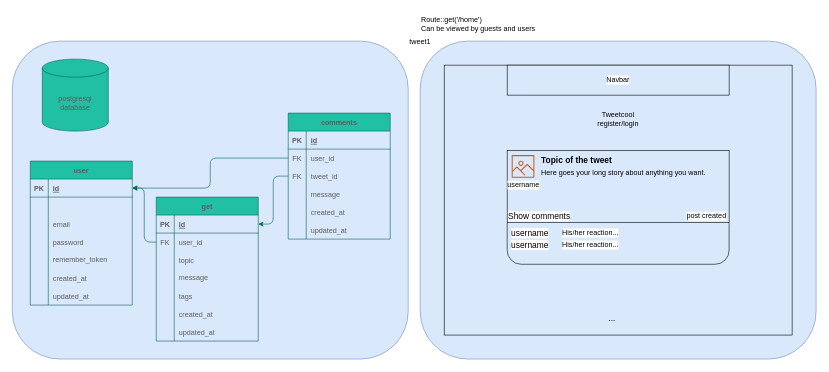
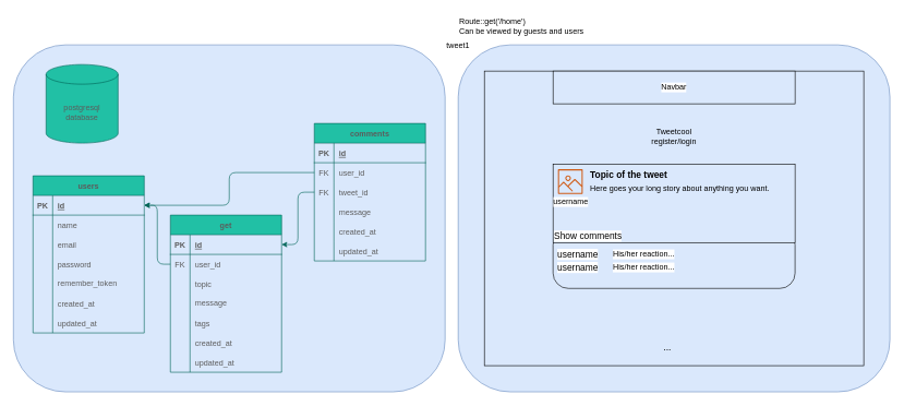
  <mxCell id="0" />
  <mxCell id="1" parent="0" />
  <mxCell id="2" value="" style="rounded=1;whiteSpace=wrap;html=1;strokeColor=#6c8ebf;fillColor=#DAE8FC;" vertex="1" parent="1"><mxGeometry x="20" y="68" width="660" height="530" as="geometry" /></mxCell>
  <mxCell id="3" value="postgresql&lt;br&gt;database" style="shape=cylinder3;whiteSpace=wrap;html=1;boundedLbl=1;backgroundOutline=1;size=15;fillColor=#21C0A5;strokeColor=#006658;fontColor=#5C5C5C;" vertex="1" parent="1"><mxGeometry x="70" y="98" width="110" height="120" as="geometry" /></mxCell>
  <mxCell id="4" style="edgeStyle=orthogonalEdgeStyle;curved=0;rounded=1;sketch=0;orthogonalLoop=1;jettySize=auto;html=1;entryX=1;entryY=0.5;entryDx=0;entryDy=0;fillColor=#21C0A5;fontColor=#5C5C5C;strokeColor=#006658;" edge="1" parent="1" source="37" target="12"><mxGeometry relative="1" as="geometry" /></mxCell>
  <mxCell id="5" style="edgeStyle=orthogonalEdgeStyle;rounded=1;orthogonalLoop=1;jettySize=auto;html=1;entryX=1;entryY=0.5;entryDx=0;entryDy=0;strokeColor=#006658;" edge="1" parent="1" source="62" target="34"><mxGeometry relative="1" as="geometry" /></mxCell>
  <mxCell id="6" style="edgeStyle=orthogonalEdgeStyle;rounded=1;orthogonalLoop=1;jettySize=auto;html=1;entryX=1;entryY=0.5;entryDx=0;entryDy=0;strokeColor=#006658;" edge="1" parent="1" source="59" target="12"><mxGeometry relative="1" as="geometry" /></mxCell>
  <mxCell id="7" value="Route::get('/home')&lt;br&gt;&lt;div style=&quot;&quot;&gt;&lt;span&gt;Can be viewed by guests and users&lt;/span&gt;&lt;/div&gt;" style="text;html=1;strokeColor=none;fillColor=none;align=left;verticalAlign=middle;whiteSpace=wrap;rounded=0;" vertex="1" parent="1"><mxGeometry x="700" y="20" width="200" height="40" as="geometry" /></mxCell>
  <mxCell id="8" value="" style="rounded=1;whiteSpace=wrap;html=1;strokeColor=#6c8ebf;fillColor=#DAE8FC;" vertex="1" parent="1"><mxGeometry x="700" y="68" width="660" height="530" as="geometry" /></mxCell>
  <mxCell id="9" value="" style="rounded=0;whiteSpace=wrap;html=1;labelBackgroundColor=#ffffff;fillColor=#DAE8FC;align=left;" vertex="1" parent="1"><mxGeometry x="740" y="108" width="580" height="450" as="geometry" /></mxCell>
  <mxCell id="10" value="Navbar" style="rounded=0;whiteSpace=wrap;html=1;labelBackgroundColor=#ffffff;fillColor=#DAE8FC;align=center;" vertex="1" parent="1"><mxGeometry x="845" y="108" width="370" height="50" as="geometry" /></mxCell>
- <mxCell id="11" value="user" style="shape=table;startSize=30;container=1;collapsible=1;childLayout=tableLayout;fixedRows=1;rowLines=0;fontStyle=1;align=center;resizeLast=1;fillColor=#21C0A5;strokeColor=#006658;fontColor=#5C5C5C;" vertex="1" parent="1"><mxGeometry x="50" y="268" width="170" height="240" as="geometry"><mxRectangle x="40" y="190" width="60" height="30" as="alternateBounds" /></mxGeometry></mxCell>
+ <mxCell id="11" value="users" style="shape=table;startSize=30;container=1;collapsible=1;childLayout=tableLayout;fixedRows=1;rowLines=0;fontStyle=1;align=center;resizeLast=1;fillColor=#21C0A5;strokeColor=#006658;fontColor=#5C5C5C;" vertex="1" parent="1"><mxGeometry x="50" y="268" width="170" height="240" as="geometry"><mxRectangle x="40" y="190" width="60" height="30" as="alternateBounds" /></mxGeometry></mxCell>
  <mxCell id="12" value="" style="shape=partialRectangle;collapsible=0;dropTarget=0;pointerEvents=0;fillColor=none;top=0;left=0;bottom=1;right=0;points=[[0,0.5],[1,0.5]];portConstraint=eastwest;strokeColor=#006658;fontColor=#5C5C5C;" vertex="1" parent="11"><mxGeometry y="30" width="170" height="30" as="geometry" /></mxCell>
  <mxCell id="13" value="PK" style="shape=partialRectangle;connectable=0;fillColor=none;top=0;left=0;bottom=0;right=0;fontStyle=1;overflow=hidden;strokeColor=#006658;fontColor=#5C5C5C;" vertex="1" parent="12"><mxGeometry width="30" height="30" as="geometry" /></mxCell>
  <mxCell id="14" value="id" style="shape=partialRectangle;connectable=0;fillColor=none;top=0;left=0;bottom=0;right=0;align=left;spacingLeft=6;fontStyle=5;overflow=hidden;strokeColor=#006658;fontColor=#5C5C5C;" vertex="1" parent="12"><mxGeometry x="30" width="140" height="30" as="geometry" /></mxCell>
  <mxCell id="15" value="" style="shape=partialRectangle;collapsible=0;dropTarget=0;pointerEvents=0;fillColor=none;top=0;left=0;bottom=0;right=0;points=[[0,0.5],[1,0.5]];portConstraint=eastwest;strokeColor=#006658;fontColor=#5C5C5C;" vertex="1" parent="11"><mxGeometry y="60" width="170" height="30" as="geometry" /></mxCell>
  <mxCell id="16" value="" style="shape=partialRectangle;connectable=0;fillColor=none;top=0;left=0;bottom=0;right=0;editable=1;overflow=hidden;strokeColor=#006658;fontColor=#5C5C5C;" vertex="1" parent="15"><mxGeometry width="30" height="30" as="geometry" /></mxCell>
+ <mxCell id="17" value="name" style="shape=partialRectangle;connectable=0;fillColor=none;top=0;left=0;bottom=0;right=0;align=left;spacingLeft=6;overflow=hidden;strokeColor=#006658;fontColor=#5C5C5C;" vertex="1" parent="15"><mxGeometry x="30" width="140" height="30" as="geometry" /></mxCell>
  <mxCell id="18" value="" style="shape=partialRectangle;collapsible=0;dropTarget=0;pointerEvents=0;fillColor=none;top=0;left=0;bottom=0;right=0;points=[[0,0.5],[1,0.5]];portConstraint=eastwest;strokeColor=#006658;fontColor=#5C5C5C;" vertex="1" parent="11"><mxGeometry y="90" width="170" height="30" as="geometry" /></mxCell>
  <mxCell id="19" value="" style="shape=partialRectangle;connectable=0;fillColor=none;top=0;left=0;bottom=0;right=0;editable=1;overflow=hidden;strokeColor=#006658;fontColor=#5C5C5C;" vertex="1" parent="18"><mxGeometry width="30" height="30" as="geometry" /></mxCell>
  <mxCell id="20" value="email" style="shape=partialRectangle;connectable=0;fillColor=none;top=0;left=0;bottom=0;right=0;align=left;spacingLeft=6;overflow=hidden;strokeColor=#006658;fontColor=#5C5C5C;" vertex="1" parent="18"><mxGeometry x="30" width="140" height="30" as="geometry" /></mxCell>
  <mxCell id="21" value="" style="shape=partialRectangle;collapsible=0;dropTarget=0;pointerEvents=0;fillColor=none;top=0;left=0;bottom=0;right=0;points=[[0,0.5],[1,0.5]];portConstraint=eastwest;strokeColor=#006658;fontColor=#5C5C5C;" vertex="1" parent="11"><mxGeometry y="120" width="170" height="30" as="geometry" /></mxCell>
  <mxCell id="22" value="" style="shape=partialRectangle;connectable=0;fillColor=none;top=0;left=0;bottom=0;right=0;editable=1;overflow=hidden;strokeColor=#006658;fontColor=#5C5C5C;" vertex="1" parent="21"><mxGeometry width="30" height="30" as="geometry" /></mxCell>
  <mxCell id="23" value="password" style="shape=partialRectangle;connectable=0;fillColor=none;top=0;left=0;bottom=0;right=0;align=left;spacingLeft=6;overflow=hidden;strokeColor=#006658;fontColor=#5C5C5C;" vertex="1" parent="21"><mxGeometry x="30" width="140" height="30" as="geometry" /></mxCell>
  <mxCell id="24" value="" style="shape=partialRectangle;collapsible=0;dropTarget=0;pointerEvents=0;fillColor=none;top=0;left=0;bottom=0;right=0;points=[[0,0.5],[1,0.5]];portConstraint=eastwest;strokeColor=#006658;fontColor=#5C5C5C;" vertex="1" parent="11"><mxGeometry y="150" width="170" height="30" as="geometry" /></mxCell>
  <mxCell id="25" value="" style="shape=partialRectangle;connectable=0;fillColor=none;top=0;left=0;bottom=0;right=0;editable=1;overflow=hidden;strokeColor=#006658;fontColor=#5C5C5C;" vertex="1" parent="24"><mxGeometry width="30" height="30" as="geometry" /></mxCell>
  <mxCell id="26" value="remember_token" style="shape=partialRectangle;connectable=0;fillColor=none;top=0;left=0;bottom=0;right=0;align=left;spacingLeft=6;overflow=hidden;strokeColor=#006658;fontColor=#5C5C5C;whiteSpace=wrap;" vertex="1" parent="24"><mxGeometry x="30" width="140" height="30" as="geometry" /></mxCell>
  <mxCell id="27" style="shape=partialRectangle;collapsible=0;dropTarget=0;pointerEvents=0;fillColor=none;top=0;left=0;bottom=0;right=0;points=[[0,0.5],[1,0.5]];portConstraint=eastwest;strokeColor=#006658;fontColor=#5C5C5C;" vertex="1" parent="11"><mxGeometry y="180" width="170" height="30" as="geometry" /></mxCell>
  <mxCell id="28" style="shape=partialRectangle;connectable=0;fillColor=none;top=0;left=0;bottom=0;right=0;editable=1;overflow=hidden;strokeColor=#006658;fontColor=#5C5C5C;" vertex="1" parent="27"><mxGeometry width="30" height="30" as="geometry" /></mxCell>
  <mxCell id="29" value="created_at" style="shape=partialRectangle;connectable=0;fillColor=none;top=0;left=0;bottom=0;right=0;align=left;spacingLeft=6;overflow=hidden;strokeColor=#006658;fontColor=#5C5C5C;" vertex="1" parent="27"><mxGeometry x="30" width="140" height="30" as="geometry" /></mxCell>
  <mxCell id="30" style="shape=partialRectangle;collapsible=0;dropTarget=0;pointerEvents=0;fillColor=none;top=0;left=0;bottom=0;right=0;points=[[0,0.5],[1,0.5]];portConstraint=eastwest;strokeColor=#006658;fontColor=#5C5C5C;" vertex="1" parent="11"><mxGeometry y="210" width="170" height="30" as="geometry" /></mxCell>
  <mxCell id="31" style="shape=partialRectangle;connectable=0;fillColor=none;top=0;left=0;bottom=0;right=0;editable=1;overflow=hidden;strokeColor=#006658;fontColor=#5C5C5C;" vertex="1" parent="30"><mxGeometry width="30" height="30" as="geometry" /></mxCell>
  <mxCell id="32" value="updated_at" style="shape=partialRectangle;connectable=0;fillColor=none;top=0;left=0;bottom=0;right=0;align=left;spacingLeft=6;overflow=hidden;strokeColor=#006658;fontColor=#5C5C5C;" vertex="1" parent="30"><mxGeometry x="30" width="140" height="30" as="geometry" /></mxCell>
  <mxCell id="33" value="get" style="shape=table;startSize=30;container=1;collapsible=1;childLayout=tableLayout;fixedRows=1;rowLines=0;fontStyle=1;align=center;resizeLast=1;fillColor=#21C0A5;strokeColor=#006658;fontColor=#5C5C5C;" vertex="1" parent="1"><mxGeometry x="260" y="328" width="170" height="240" as="geometry"><mxRectangle x="40" y="190" width="60" height="30" as="alternateBounds" /></mxGeometry></mxCell>
  <mxCell id="34" value="" style="shape=partialRectangle;collapsible=0;dropTarget=0;pointerEvents=0;fillColor=none;top=0;left=0;bottom=1;right=0;points=[[0,0.5],[1,0.5]];portConstraint=eastwest;strokeColor=#006658;fontColor=#5C5C5C;" vertex="1" parent="33"><mxGeometry y="30" width="170" height="30" as="geometry" /></mxCell>
  <mxCell id="35" value="PK" style="shape=partialRectangle;connectable=0;fillColor=none;top=0;left=0;bottom=0;right=0;fontStyle=1;overflow=hidden;strokeColor=#006658;fontColor=#5C5C5C;" vertex="1" parent="34"><mxGeometry width="30" height="30" as="geometry" /></mxCell>
  <mxCell id="36" value="id" style="shape=partialRectangle;connectable=0;fillColor=none;top=0;left=0;bottom=0;right=0;align=left;spacingLeft=6;fontStyle=5;overflow=hidden;strokeColor=#006658;fontColor=#5C5C5C;" vertex="1" parent="34"><mxGeometry x="30" width="140" height="30" as="geometry" /></mxCell>
  <mxCell id="37" value="" style="shape=partialRectangle;collapsible=0;dropTarget=0;pointerEvents=0;fillColor=none;top=0;left=0;bottom=0;right=0;points=[[0,0.5],[1,0.5]];portConstraint=eastwest;strokeColor=#006658;fontColor=#5C5C5C;" vertex="1" parent="33"><mxGeometry y="60" width="170" height="30" as="geometry" /></mxCell>
  <mxCell id="38" value="FK" style="shape=partialRectangle;connectable=0;fillColor=none;top=0;left=0;bottom=0;right=0;editable=1;overflow=hidden;strokeColor=#006658;fontColor=#5C5C5C;" vertex="1" parent="37"><mxGeometry width="30" height="30" as="geometry" /></mxCell>
  <mxCell id="39" value="user_id" style="shape=partialRectangle;connectable=0;fillColor=none;top=0;left=0;bottom=0;right=0;align=left;spacingLeft=6;overflow=hidden;strokeColor=#006658;fontColor=#5C5C5C;" vertex="1" parent="37"><mxGeometry x="30" width="140" height="30" as="geometry" /></mxCell>
  <mxCell id="40" value="" style="shape=partialRectangle;collapsible=0;dropTarget=0;pointerEvents=0;fillColor=none;top=0;left=0;bottom=0;right=0;points=[[0,0.5],[1,0.5]];portConstraint=eastwest;strokeColor=#006658;fontColor=#5C5C5C;" vertex="1" parent="33"><mxGeometry y="90" width="170" height="30" as="geometry" /></mxCell>
  <mxCell id="41" value="" style="shape=partialRectangle;connectable=0;fillColor=none;top=0;left=0;bottom=0;right=0;editable=1;overflow=hidden;strokeColor=#006658;fontColor=#5C5C5C;" vertex="1" parent="40"><mxGeometry width="30" height="30" as="geometry" /></mxCell>
  <mxCell id="42" value="topic" style="shape=partialRectangle;connectable=0;fillColor=none;top=0;left=0;bottom=0;right=0;align=left;spacingLeft=6;overflow=hidden;strokeColor=#006658;fontColor=#5C5C5C;" vertex="1" parent="40"><mxGeometry x="30" width="140" height="30" as="geometry" /></mxCell>
  <mxCell id="43" value="" style="shape=partialRectangle;collapsible=0;dropTarget=0;pointerEvents=0;fillColor=none;top=0;left=0;bottom=0;right=0;points=[[0,0.5],[1,0.5]];portConstraint=eastwest;strokeColor=#006658;fontColor=#5C5C5C;" vertex="1" parent="33"><mxGeometry y="120" width="170" height="30" as="geometry" /></mxCell>
  <mxCell id="44" value="" style="shape=partialRectangle;connectable=0;fillColor=none;top=0;left=0;bottom=0;right=0;editable=1;overflow=hidden;strokeColor=#006658;fontColor=#5C5C5C;" vertex="1" parent="43"><mxGeometry width="30" height="30" as="geometry" /></mxCell>
  <mxCell id="45" value="message" style="shape=partialRectangle;connectable=0;fillColor=none;top=0;left=0;bottom=0;right=0;align=left;spacingLeft=6;overflow=hidden;strokeColor=#006658;fontColor=#5C5C5C;whiteSpace=wrap;" vertex="1" parent="43"><mxGeometry x="30" width="140" height="30" as="geometry" /></mxCell>
  <mxCell id="46" value="" style="shape=partialRectangle;collapsible=0;dropTarget=0;pointerEvents=0;fillColor=none;top=0;left=0;bottom=0;right=0;points=[[0,0.5],[1,0.5]];portConstraint=eastwest;strokeColor=#006658;fontColor=#5C5C5C;" vertex="1" parent="33"><mxGeometry y="150" width="170" height="30" as="geometry" /></mxCell>
  <mxCell id="47" value="" style="shape=partialRectangle;connectable=0;fillColor=none;top=0;left=0;bottom=0;right=0;editable=1;overflow=hidden;strokeColor=#006658;fontColor=#5C5C5C;" vertex="1" parent="46"><mxGeometry width="30" height="30" as="geometry" /></mxCell>
  <mxCell id="48" value="tags" style="shape=partialRectangle;connectable=0;fillColor=none;top=0;left=0;bottom=0;right=0;align=left;spacingLeft=6;overflow=hidden;strokeColor=#006658;fontColor=#5C5C5C;" vertex="1" parent="46"><mxGeometry x="30" width="140" height="30" as="geometry" /></mxCell>
  <mxCell id="49" style="shape=partialRectangle;collapsible=0;dropTarget=0;pointerEvents=0;fillColor=none;top=0;left=0;bottom=0;right=0;points=[[0,0.5],[1,0.5]];portConstraint=eastwest;strokeColor=#006658;fontColor=#5C5C5C;" vertex="1" parent="33"><mxGeometry y="180" width="170" height="30" as="geometry" /></mxCell>
  <mxCell id="50" style="shape=partialRectangle;connectable=0;fillColor=none;top=0;left=0;bottom=0;right=0;editable=1;overflow=hidden;strokeColor=#006658;fontColor=#5C5C5C;" vertex="1" parent="49"><mxGeometry width="30" height="30" as="geometry" /></mxCell>
  <mxCell id="51" value="created_at" style="shape=partialRectangle;connectable=0;fillColor=none;top=0;left=0;bottom=0;right=0;align=left;spacingLeft=6;overflow=hidden;strokeColor=#006658;fontColor=#5C5C5C;" vertex="1" parent="49"><mxGeometry x="30" width="140" height="30" as="geometry" /></mxCell>
  <mxCell id="52" style="shape=partialRectangle;collapsible=0;dropTarget=0;pointerEvents=0;fillColor=none;top=0;left=0;bottom=0;right=0;points=[[0,0.5],[1,0.5]];portConstraint=eastwest;strokeColor=#006658;fontColor=#5C5C5C;" vertex="1" parent="33"><mxGeometry y="210" width="170" height="30" as="geometry" /></mxCell>
  <mxCell id="53" style="shape=partialRectangle;connectable=0;fillColor=none;top=0;left=0;bottom=0;right=0;editable=1;overflow=hidden;strokeColor=#006658;fontColor=#5C5C5C;" vertex="1" parent="52"><mxGeometry width="30" height="30" as="geometry" /></mxCell>
  <mxCell id="54" value="updated_at" style="shape=partialRectangle;connectable=0;fillColor=none;top=0;left=0;bottom=0;right=0;align=left;spacingLeft=6;overflow=hidden;strokeColor=#006658;fontColor=#5C5C5C;" vertex="1" parent="52"><mxGeometry x="30" width="140" height="30" as="geometry" /></mxCell>
  <mxCell id="55" value="comments" style="shape=table;startSize=30;container=1;collapsible=1;childLayout=tableLayout;fixedRows=1;rowLines=0;fontStyle=1;align=center;resizeLast=1;fillColor=#21C0A5;strokeColor=#006658;fontColor=#5C5C5C;" vertex="1" parent="1"><mxGeometry x="480" y="188" width="170" height="210" as="geometry"><mxRectangle x="40" y="190" width="60" height="30" as="alternateBounds" /></mxGeometry></mxCell>
  <mxCell id="56" value="" style="shape=partialRectangle;collapsible=0;dropTarget=0;pointerEvents=0;fillColor=none;top=0;left=0;bottom=1;right=0;points=[[0,0.5],[1,0.5]];portConstraint=eastwest;strokeColor=#006658;fontColor=#5C5C5C;" vertex="1" parent="55"><mxGeometry y="30" width="170" height="30" as="geometry" /></mxCell>
  <mxCell id="57" value="PK" style="shape=partialRectangle;connectable=0;fillColor=none;top=0;left=0;bottom=0;right=0;fontStyle=1;overflow=hidden;strokeColor=#006658;fontColor=#5C5C5C;" vertex="1" parent="56"><mxGeometry width="30" height="30" as="geometry" /></mxCell>
  <mxCell id="58" value="id" style="shape=partialRectangle;connectable=0;fillColor=none;top=0;left=0;bottom=0;right=0;align=left;spacingLeft=6;fontStyle=5;overflow=hidden;strokeColor=#006658;fontColor=#5C5C5C;" vertex="1" parent="56"><mxGeometry x="30" width="140" height="30" as="geometry" /></mxCell>
  <mxCell id="59" style="shape=partialRectangle;collapsible=0;dropTarget=0;pointerEvents=0;fillColor=none;top=0;left=0;bottom=0;right=0;points=[[0,0.5],[1,0.5]];portConstraint=eastwest;strokeColor=#006658;fontColor=#5C5C5C;" vertex="1" parent="55"><mxGeometry y="60" width="170" height="30" as="geometry" /></mxCell>
  <mxCell id="60" value="FK" style="shape=partialRectangle;connectable=0;fillColor=none;top=0;left=0;bottom=0;right=0;editable=1;overflow=hidden;strokeColor=#006658;fontColor=#5C5C5C;" vertex="1" parent="59"><mxGeometry width="30" height="30" as="geometry" /></mxCell>
  <mxCell id="61" value="user_id" style="shape=partialRectangle;connectable=0;fillColor=none;top=0;left=0;bottom=0;right=0;align=left;spacingLeft=6;overflow=hidden;strokeColor=#006658;fontColor=#5C5C5C;" vertex="1" parent="59"><mxGeometry x="30" width="140" height="30" as="geometry" /></mxCell>
  <mxCell id="62" value="" style="shape=partialRectangle;collapsible=0;dropTarget=0;pointerEvents=0;fillColor=none;top=0;left=0;bottom=0;right=0;points=[[0,0.5],[1,0.5]];portConstraint=eastwest;strokeColor=#006658;fontColor=#5C5C5C;" vertex="1" parent="55"><mxGeometry y="90" width="170" height="30" as="geometry" /></mxCell>
  <mxCell id="63" value="FK" style="shape=partialRectangle;connectable=0;fillColor=none;top=0;left=0;bottom=0;right=0;editable=1;overflow=hidden;strokeColor=#006658;fontColor=#5C5C5C;" vertex="1" parent="62"><mxGeometry width="30" height="30" as="geometry" /></mxCell>
  <mxCell id="64" value="tweet_id" style="shape=partialRectangle;connectable=0;fillColor=none;top=0;left=0;bottom=0;right=0;align=left;spacingLeft=6;overflow=hidden;strokeColor=#006658;fontColor=#5C5C5C;" vertex="1" parent="62"><mxGeometry x="30" width="140" height="30" as="geometry" /></mxCell>
  <mxCell id="65" value="" style="shape=partialRectangle;collapsible=0;dropTarget=0;pointerEvents=0;fillColor=none;top=0;left=0;bottom=0;right=0;points=[[0,0.5],[1,0.5]];portConstraint=eastwest;strokeColor=#006658;fontColor=#5C5C5C;" vertex="1" parent="55"><mxGeometry y="120" width="170" height="30" as="geometry" /></mxCell>
  <mxCell id="66" value="" style="shape=partialRectangle;connectable=0;fillColor=none;top=0;left=0;bottom=0;right=0;editable=1;overflow=hidden;strokeColor=#006658;fontColor=#5C5C5C;" vertex="1" parent="65"><mxGeometry width="30" height="30" as="geometry" /></mxCell>
  <mxCell id="67" value="message" style="shape=partialRectangle;connectable=0;fillColor=none;top=0;left=0;bottom=0;right=0;align=left;spacingLeft=6;overflow=hidden;strokeColor=#006658;fontColor=#5C5C5C;" vertex="1" parent="65"><mxGeometry x="30" width="140" height="30" as="geometry" /></mxCell>
  <mxCell id="68" style="shape=partialRectangle;collapsible=0;dropTarget=0;pointerEvents=0;fillColor=none;top=0;left=0;bottom=0;right=0;points=[[0,0.5],[1,0.5]];portConstraint=eastwest;strokeColor=#006658;fontColor=#5C5C5C;" vertex="1" parent="55"><mxGeometry y="150" width="170" height="30" as="geometry" /></mxCell>
  <mxCell id="69" style="shape=partialRectangle;connectable=0;fillColor=none;top=0;left=0;bottom=0;right=0;editable=1;overflow=hidden;strokeColor=#006658;fontColor=#5C5C5C;" vertex="1" parent="68"><mxGeometry width="30" height="30" as="geometry" /></mxCell>
  <mxCell id="70" value="created_at" style="shape=partialRectangle;connectable=0;fillColor=none;top=0;left=0;bottom=0;right=0;align=left;spacingLeft=6;overflow=hidden;strokeColor=#006658;fontColor=#5C5C5C;" vertex="1" parent="68"><mxGeometry x="30" width="140" height="30" as="geometry" /></mxCell>
  <mxCell id="71" style="shape=partialRectangle;collapsible=0;dropTarget=0;pointerEvents=0;fillColor=none;top=0;left=0;bottom=0;right=0;points=[[0,0.5],[1,0.5]];portConstraint=eastwest;strokeColor=#006658;fontColor=#5C5C5C;" vertex="1" parent="55"><mxGeometry y="180" width="170" height="30" as="geometry" /></mxCell>
  <mxCell id="72" style="shape=partialRectangle;connectable=0;fillColor=none;top=0;left=0;bottom=0;right=0;editable=1;overflow=hidden;strokeColor=#006658;fontColor=#5C5C5C;" vertex="1" parent="71"><mxGeometry width="30" height="30" as="geometry" /></mxCell>
  <mxCell id="73" value="updated_at" style="shape=partialRectangle;connectable=0;fillColor=none;top=0;left=0;bottom=0;right=0;align=left;spacingLeft=6;overflow=hidden;strokeColor=#006658;fontColor=#5C5C5C;" vertex="1" parent="71"><mxGeometry x="30" width="140" height="30" as="geometry" /></mxCell>
- <mxCell id="74" value="Tweetcool&lt;br&gt;register/login" style="text;html=1;strokeColor=none;fillColor=none;align=center;verticalAlign=middle;whiteSpace=wrap;rounded=0;" vertex="1" parent="1"><mxGeometry x="955" y="188" width="150" height="20" as="geometry" /></mxCell>
+ <mxCell id="74" value="Tweetcool&lt;br&gt;register/login" style="text;html=1;strokeColor=none;fillColor=none;align=center;verticalAlign=middle;whiteSpace=wrap;rounded=0;" vertex="1" parent="1"><mxGeometry x="955" y="198" width="150" height="20" as="geometry" /></mxCell>
  <mxCell id="75" value="tweet1" style="text;html=1;strokeColor=none;fillColor=none;align=center;verticalAlign=middle;whiteSpace=wrap;rounded=0;" vertex="1" parent="1"><mxGeometry x="680" y="60" width="40" height="20" as="geometry" /></mxCell>
  <mxCell id="76" value="..." style="text;html=1;strokeColor=none;fillColor=none;align=center;verticalAlign=middle;whiteSpace=wrap;rounded=0;fontSize=14;" vertex="1" parent="1"><mxGeometry x="1000" y="520" width="40" height="20" as="geometry" /></mxCell>
  <mxCell id="77" value="" style="group" vertex="1" connectable="0" parent="1"><mxGeometry x="845" y="250" width="370" height="190" as="geometry" /></mxCell>
  <mxCell id="78" value="" style="rounded=1;whiteSpace=wrap;html=1;fontSize=14;align=left;arcSize=26;glass=0;fillColor=none;" vertex="1" parent="77"><mxGeometry y="100" width="370" height="90" as="geometry" /></mxCell>
  <mxCell id="79" value="username" style="text;html=1;strokeColor=none;fillColor=none;align=left;verticalAlign=middle;whiteSpace=wrap;rounded=0;glass=0;fontSize=14;labelBackgroundColor=#ffffff;" vertex="1" parent="77"><mxGeometry x="5" y="128" width="65" height="20" as="geometry" /></mxCell>
  <mxCell id="80" value="His/her reaction..." style="text;html=1;strokeColor=none;fillColor=none;align=left;verticalAlign=middle;whiteSpace=wrap;rounded=0;glass=0;fontSize=12;labelBackgroundColor=#ffffff;" vertex="1" parent="77"><mxGeometry x="90" y="128" width="170" height="20" as="geometry" /></mxCell>
  <mxCell id="81" value="username" style="text;html=1;strokeColor=none;fillColor=none;align=left;verticalAlign=middle;whiteSpace=wrap;rounded=0;glass=0;fontSize=14;labelBackgroundColor=#ffffff;" vertex="1" parent="77"><mxGeometry x="5" y="148" width="65" height="20" as="geometry" /></mxCell>
  <mxCell id="82" value="His/her reaction..." style="text;html=1;strokeColor=none;fillColor=none;align=left;verticalAlign=middle;whiteSpace=wrap;rounded=0;glass=0;fontSize=12;labelBackgroundColor=#ffffff;" vertex="1" parent="77"><mxGeometry x="90" y="148" width="170" height="20" as="geometry" /></mxCell>
  <mxCell id="83" value="" style="rounded=0;whiteSpace=wrap;html=1;labelBackgroundColor=#ffffff;fillColor=#DAE8FC;align=left;" vertex="1" parent="77"><mxGeometry width="370.0" height="120" as="geometry" /></mxCell>
  <mxCell id="84" value="username" style="text;html=1;strokeColor=none;fillColor=none;align=center;verticalAlign=middle;whiteSpace=wrap;rounded=0;labelBackgroundColor=#ffffff;" vertex="1" parent="77"><mxGeometry y="48" width="55.0" height="20" as="geometry" /></mxCell>
- <mxCell id="85" value="post created" style="text;html=1;strokeColor=none;fillColor=none;align=center;verticalAlign=middle;whiteSpace=wrap;rounded=0;labelBackgroundColor=#ffffff;" vertex="1" parent="77"><mxGeometry x="295" y="100" width="75.0" height="20" as="geometry" /></mxCell>
  <mxCell id="86" value="" style="outlineConnect=0;fontColor=#232F3E;gradientColor=none;fillColor=#D05C17;strokeColor=none;dashed=0;verticalLabelPosition=bottom;verticalAlign=top;align=center;html=1;fontSize=12;fontStyle=0;aspect=fixed;pointerEvents=1;shape=mxgraph.aws4.container_registry_image;" vertex="1" parent="77"><mxGeometry x="7.5" y="8" width="37.867" height="37.867" as="geometry" /></mxCell>
  <mxCell id="87" value="Topic of the tweet" style="text;html=1;strokeColor=none;fillColor=none;align=left;verticalAlign=middle;whiteSpace=wrap;rounded=0;fontSize=14;fontStyle=1" vertex="1" parent="77"><mxGeometry x="55" y="7" width="120.0" height="20" as="geometry" /></mxCell>
  <mxCell id="88" value="Here goes your long story about anything you want." style="text;html=1;strokeColor=none;fillColor=none;align=left;verticalAlign=middle;whiteSpace=wrap;rounded=0;" vertex="1" parent="77"><mxGeometry x="55" y="28" width="290.0" height="20" as="geometry" /></mxCell>
  <mxCell id="89" value="Show comments" style="text;html=1;strokeColor=none;fillColor=none;align=left;verticalAlign=middle;whiteSpace=wrap;rounded=0;fontSize=14;labelBackgroundColor=#ffffff;" vertex="1" parent="77"><mxGeometry y="100" width="125" height="20" as="geometry" /></mxCell>
